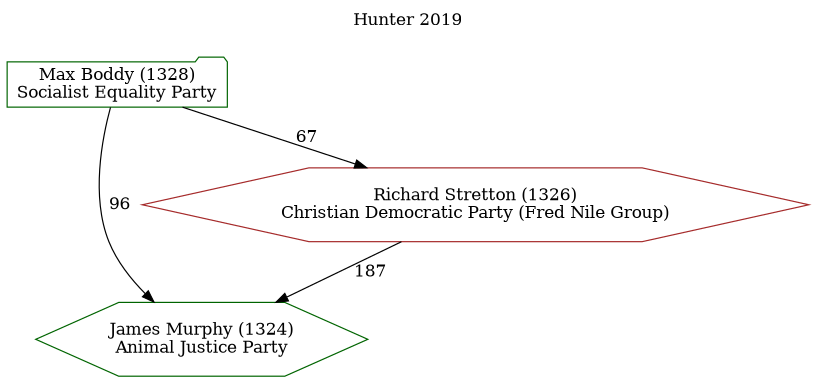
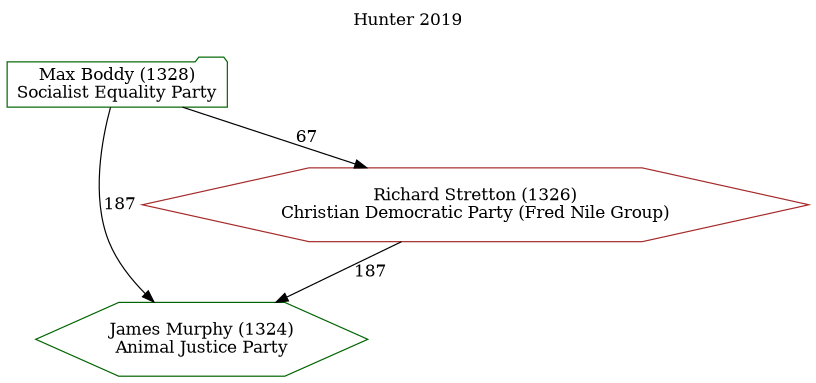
  digraph {
    label="Hunter 2019"
    labelloc=t
    mclimit=10
    fontname="DejaVu Serif"
    node [shape=hexagon color=darkgreen fontname="DejaVu Serif"]
    edge [fontname="DejaVu Serif"]
    n1 [label="James Murphy (1324)\nAnimal Justice Party"]
    n2 [label="Richard Stretton (1326)\nChristian Democratic Party (Fred Nile Group)" color=brown]
    n3 [label="Max Boddy (1328)\nSocialist Equality Party" shape=folder]
    n2 -> n1 [label=187]
-   n3 -> n1 [label=96]
+   n3 -> n1 [label=187]
    n3 -> n2 [label=67]
  }
